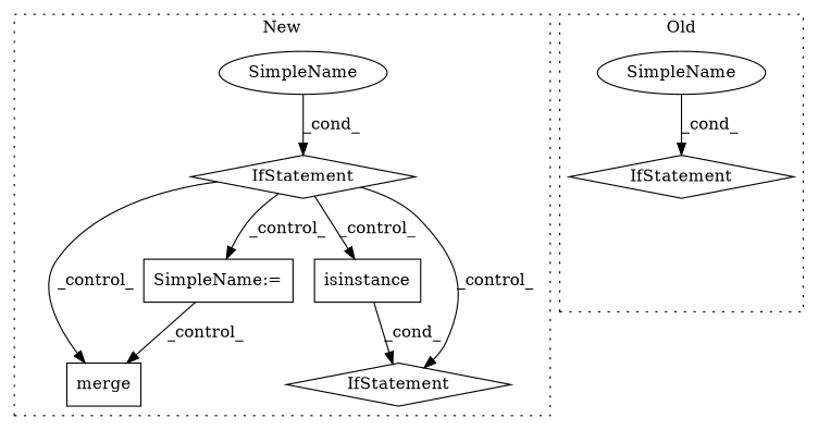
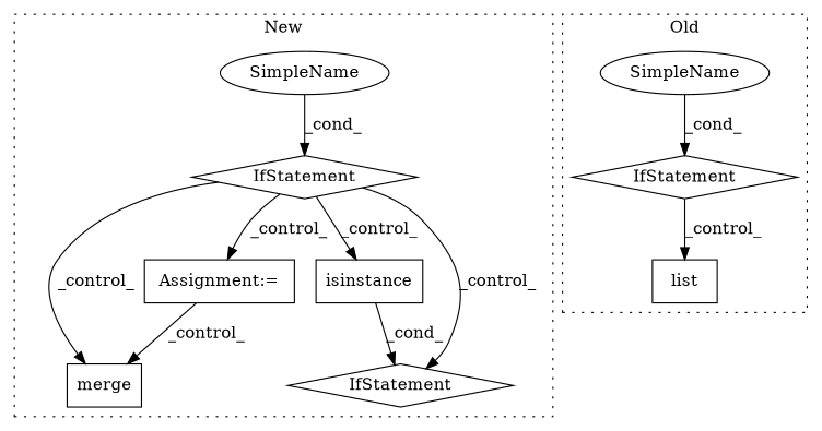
  digraph {
    node [a=32 shape=box]
    n1 [l="6,1" label=merge s="11823,11840"]
    n2 [a=25 l="4,2" label=IfStatement s="11428,11449" shape=diamond]
    n3 [a=42 label=SimpleName shape=ellipse]
    n4 [l="11,1" label=isinstance s="11558,11584"]
    n5 [a=25 l=10 label=IfStatement s=11585 shape=diamond]
-   n6 [a=7 l=1 label="SimpleName:=" s=11520]
+   n6 [a=7 l=1 label="Assignment:=" s=11520]
+   n7 [l="5,1" label=list s="9714,9741"]
    n8 [a=25 l="4,2" label=IfStatement s="9674,9695" shape=diamond]
    n9 [a=42 label=SimpleName shape=ellipse]
    subgraph cluster_1 {
      label=New
      style=dotted
      n1
      n2
      n3
      n4
      n5
      n6
    }
    subgraph cluster_2 {
      label=Old
      style=dotted
+     n7
      n8
      n9
    }
    n2 -> n1 [label=_control_]
    n2 -> n4 [label=_control_]
    n2 -> n5 [label=_control_]
    n2 -> n6 [label=_control_]
    n3 -> n2 [label=_cond_]
    n4 -> n5 [label=_cond_]
    n6 -> n1 [label=_control_]
+   n8 -> n7 [label=_control_]
    n9 -> n8 [label=_cond_]
  }
